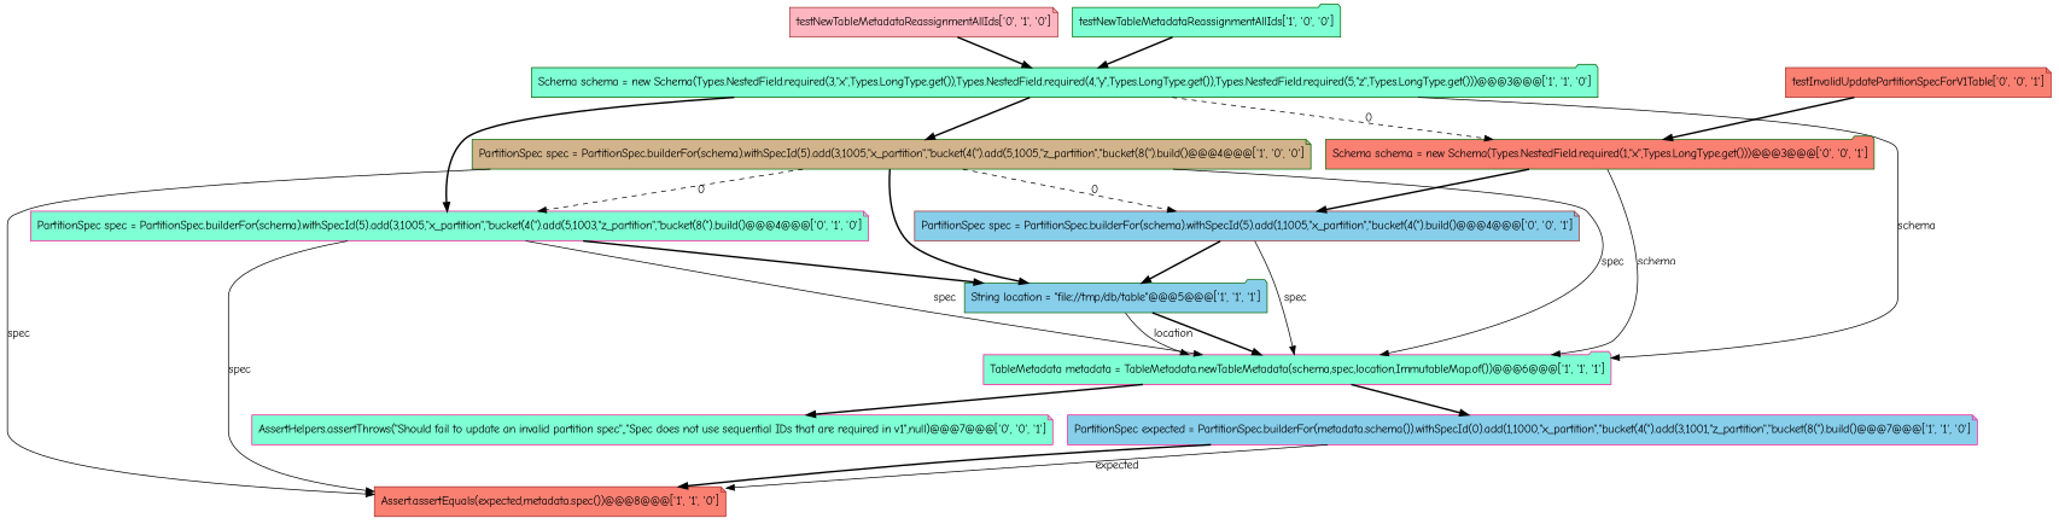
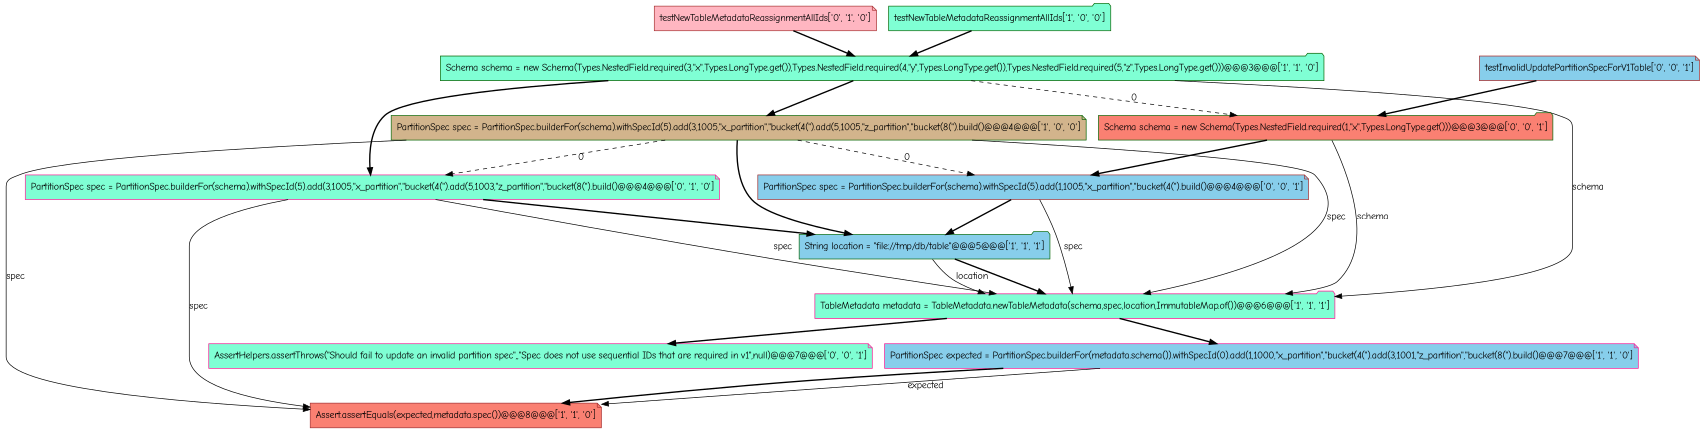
  digraph {
    fontname="Comic Neue"
    node [fillcolor=aquamarine shape=note style=filled color=darkgreen fontname="Comic Neue"]
    edge [style=bold fontname="Comic Neue"]
    n1 [fillcolor=salmon label="Assert.assertEquals(expected,metadata.spec())@@@8@@@['1', '1', '0']" color=brown]
    n2 [fillcolor=skyblue label="String location = \"file://tmp/db/table\"@@@5@@@['1', '1', '1']" shape=folder]
    n3 [label="TableMetadata metadata = TableMetadata.newTableMetadata(schema,spec,location,ImmutableMap.of())@@@6@@@['1', '1', '1']" shape=folder color=deeppink]
    n4 [fillcolor=skyblue label="PartitionSpec spec = PartitionSpec.builderFor(schema).withSpecId(5).add(1,1005,\"x_partition\",\"bucket(4(\").build()@@@4@@@['0', '0', '1']" color=brown]
    n5 [fillcolor=lightpink label="testNewTableMetadataReassignmentAllIds['0', '1', '0']" color=brown]
    n6 [label="Schema schema = new Schema(Types.NestedField.required(3,\"x\",Types.LongType.get()),Types.NestedField.required(4,\"y\",Types.LongType.get()),Types.NestedField.required(5,\"z\",Types.LongType.get()))@@@3@@@['1', '1', '0']" shape=folder]
    n7 [fillcolor=skyblue label="PartitionSpec expected = PartitionSpec.builderFor(metadata.schema()).withSpecId(0).add(1,1000,\"x_partition\",\"bucket(4(\").add(3,1001,\"z_partition\",\"bucket(8(\").build()@@@7@@@['1', '1', '0']" color=deeppink]
    n8 [label="PartitionSpec spec = PartitionSpec.builderFor(schema).withSpecId(5).add(3,1005,\"x_partition\",\"bucket(4(\").add(5,1003,\"z_partition\",\"bucket(8(\").build()@@@4@@@['0', '1', '0']" color=deeppink]
    n9 [fillcolor=salmon label="Schema schema = new Schema(Types.NestedField.required(1,\"x\",Types.LongType.get()))@@@3@@@['0', '0', '1']" shape=folder]
    n10 [label="AssertHelpers.assertThrows(\"Should fail to update an invalid partition spec\",,\"Spec does not use sequential IDs that are required in v1\",null)@@@7@@@['0', '0', '1']" color=deeppink]
    n11 [fillcolor=tan label="PartitionSpec spec = PartitionSpec.builderFor(schema).withSpecId(5).add(3,1005,\"x_partition\",\"bucket(4(\").add(5,1005,\"z_partition\",\"bucket(8(\").build()@@@4@@@['1', '0', '0']"]
    n12 [label="testNewTableMetadataReassignmentAllIds['1', '0', '0']" shape=folder]
-   n13 [fillcolor=salmon label="testInvalidUpdatePartitionSpecForV1Table['0', '0', '1']" color=brown]
+   n13 [fillcolor=skyblue label="testInvalidUpdatePartitionSpecForV1Table['0', '0', '1']" color=brown]
    n2 -> n3
    n2 -> n3 [label=location style=solid]
    n3 -> n7
    n3 -> n10
    n4 -> n2
    n4 -> n3 [label=spec style=solid]
    n5 -> n6
    n6 -> n3 [label=schema style=solid]
    n6 -> n8
    n6 -> n9 [label=0 style=dashed]
    n6 -> n11
    n7 -> n1 [label=expected style=solid]
    n7 -> n1
    n8 -> n1 [label=spec style=solid]
    n8 -> n2
    n8 -> n3 [label=spec style=solid]
    n9 -> n3 [label=schema style=solid]
    n9 -> n4
    n11 -> n1 [label=spec style=solid]
    n11 -> n2
    n11 -> n3 [label=spec style=solid]
    n11 -> n4 [label=0 style=dashed]
    n11 -> n8 [label=0 style=dashed]
    n12 -> n6
    n13 -> n9
  }
